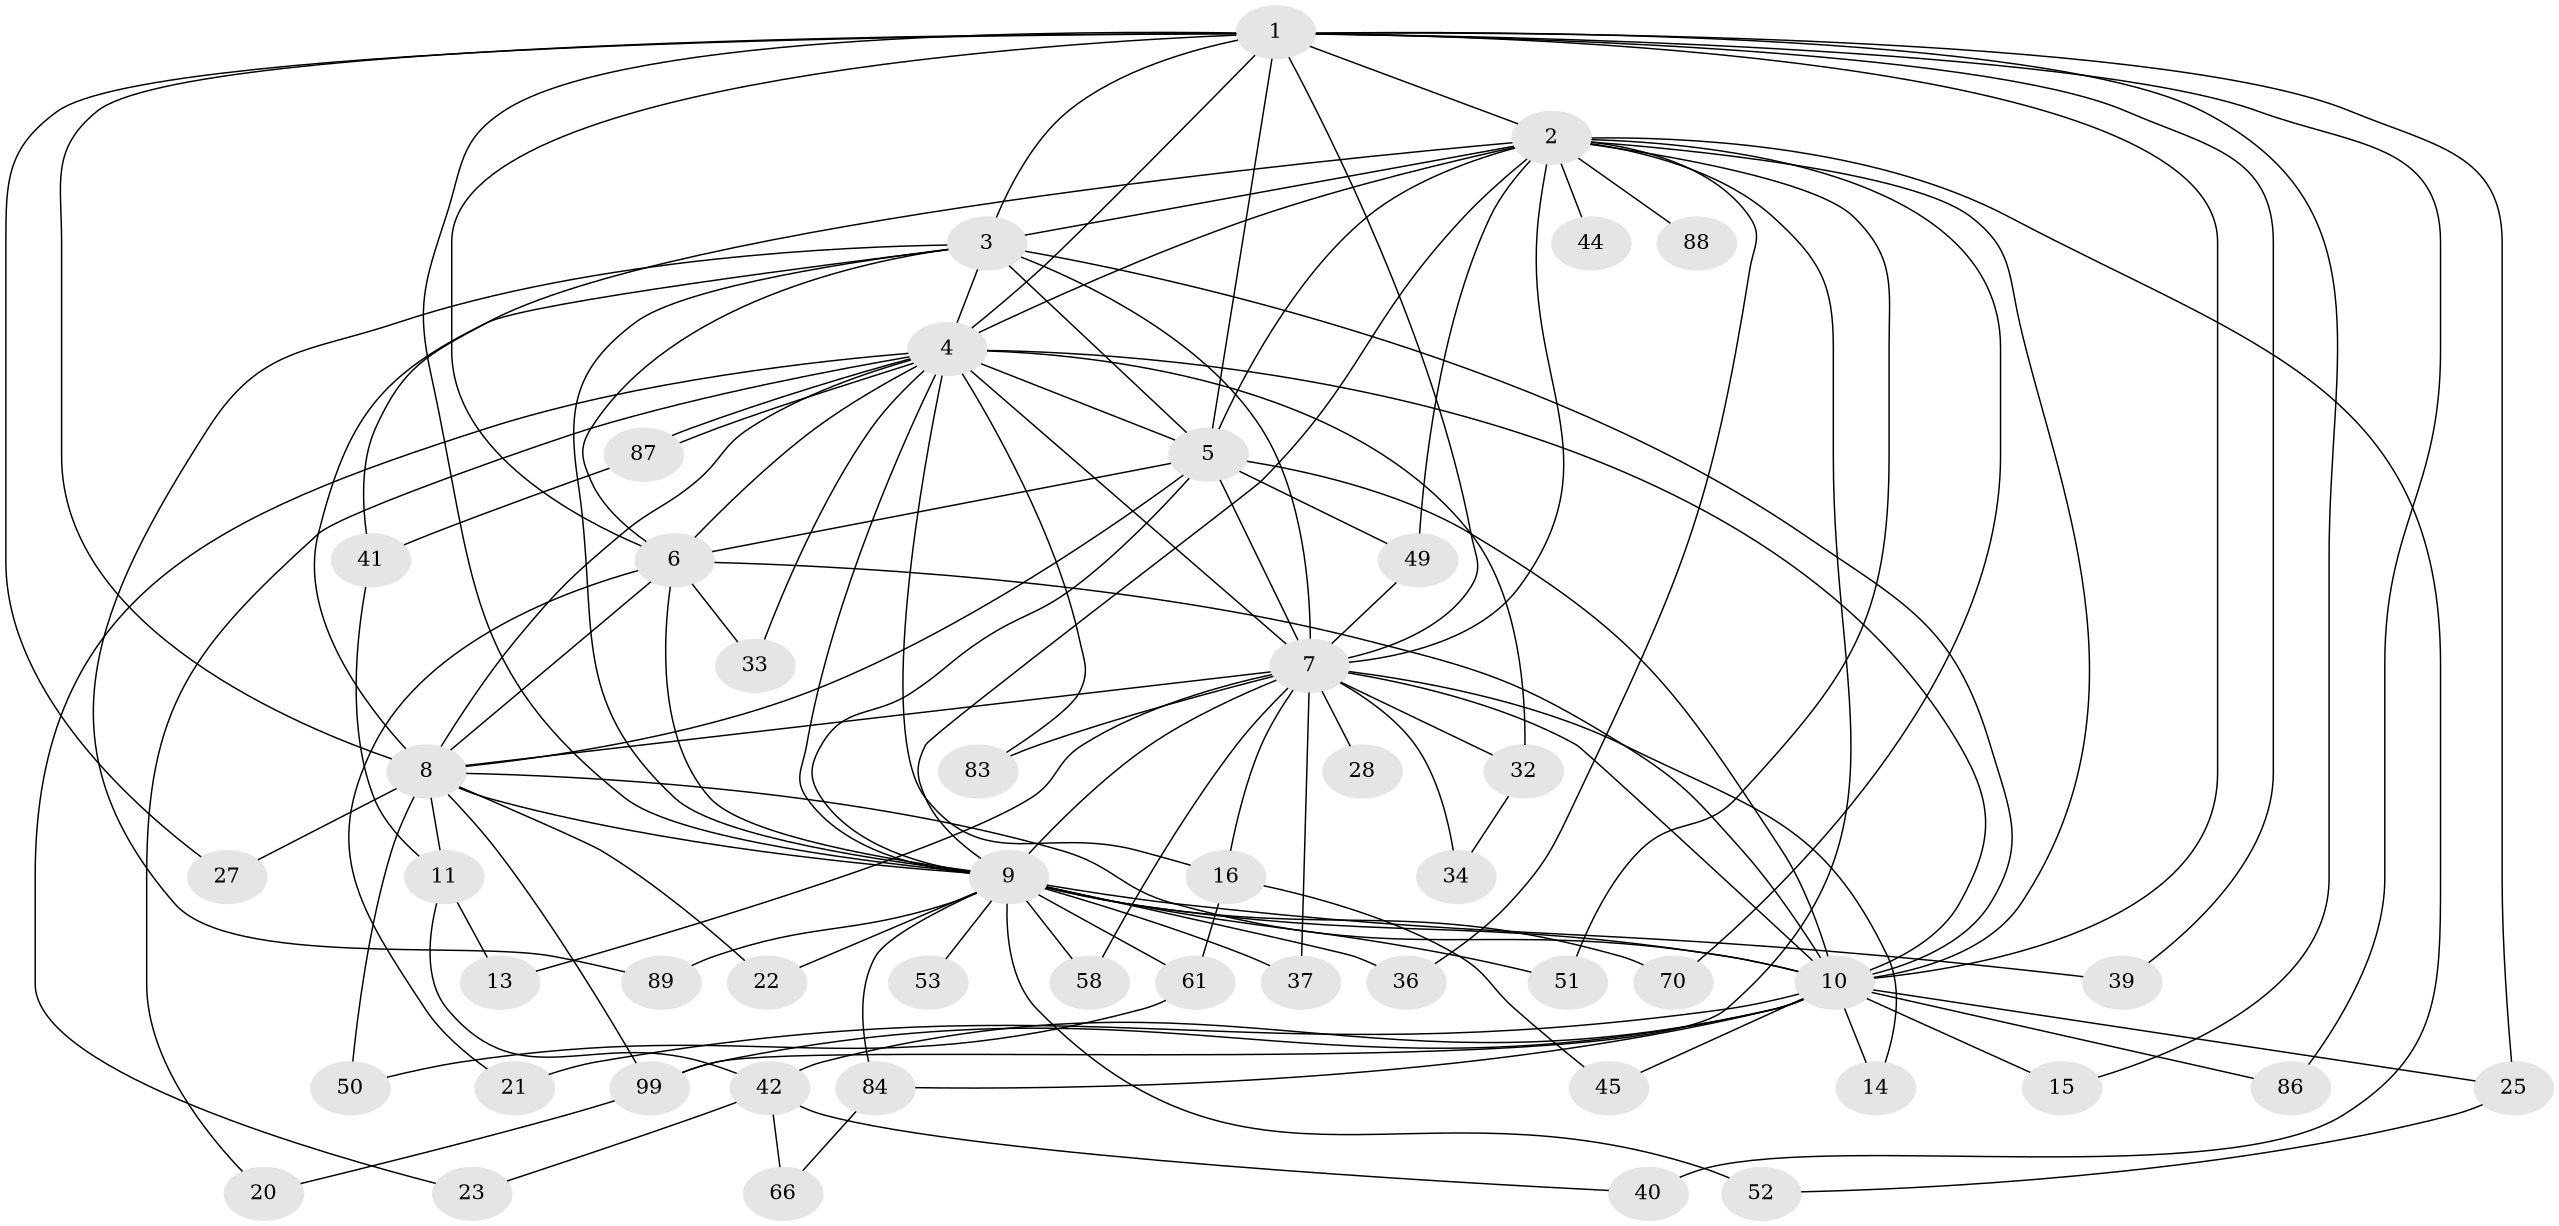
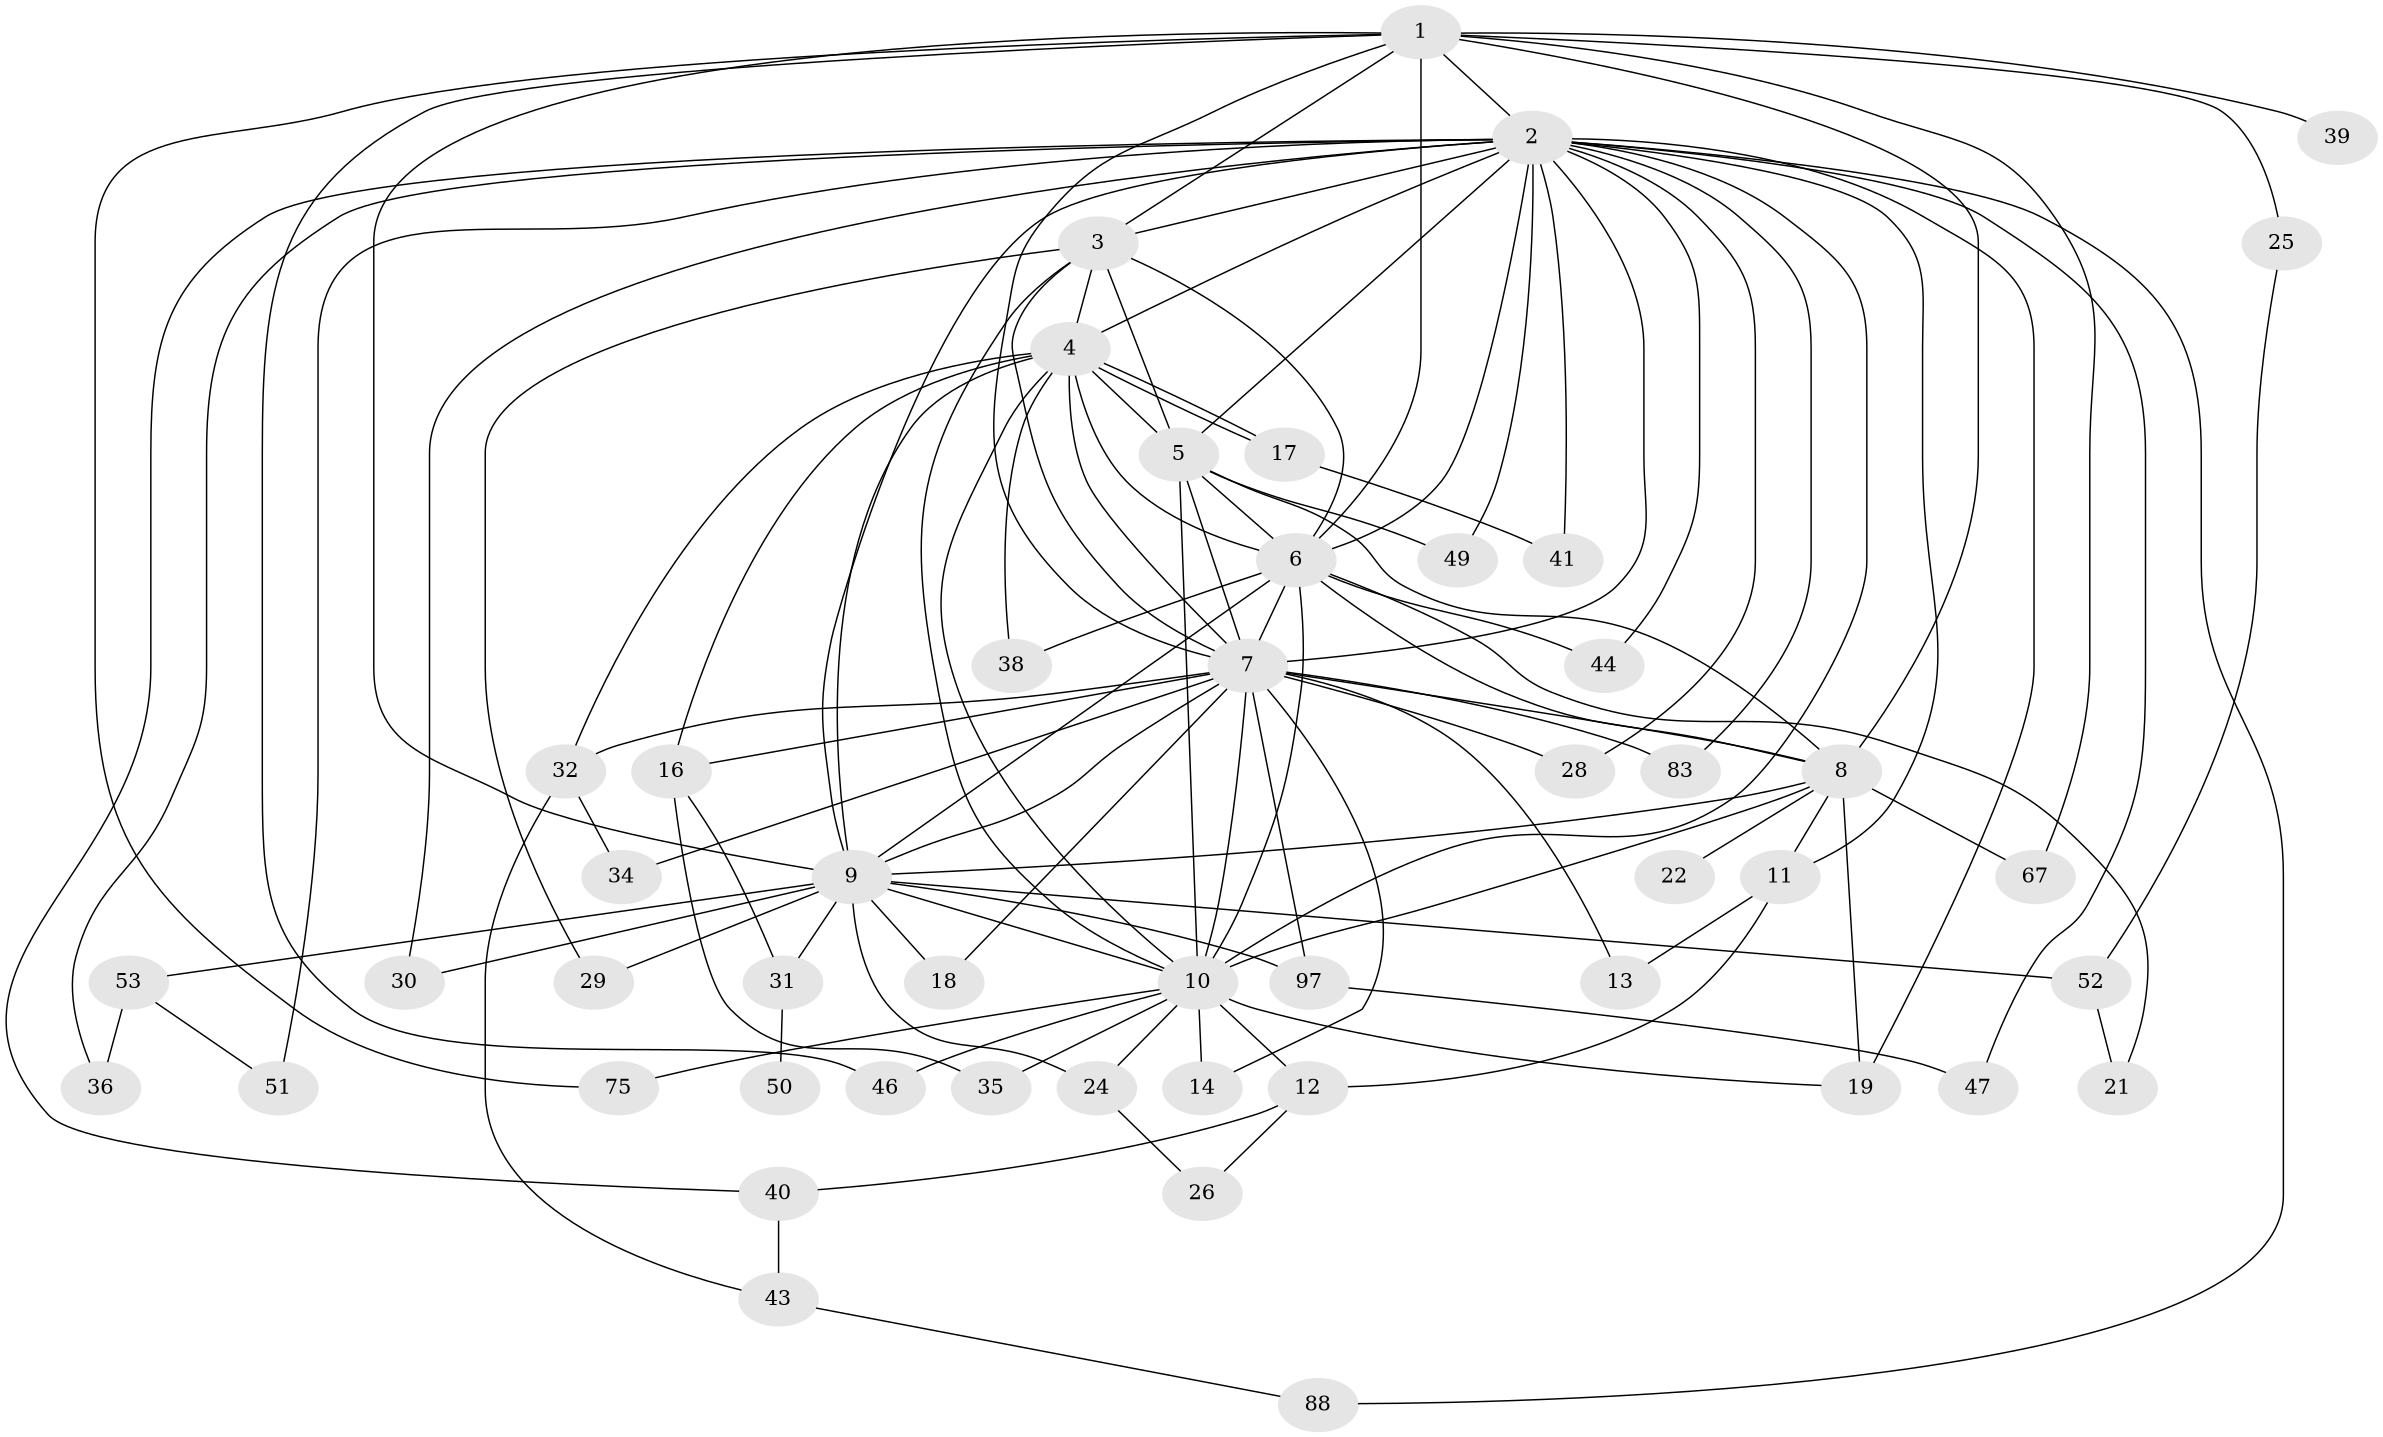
  graph {
    node [color=gray90 style=filled]
    1
    2
    3
    4
    5
    6
    7
    8
    9
    10
-   15
+   15 [label=75]
    25
-   27
+   27 [label=67]
    39
-   46 [label=86]
+   46
    11
    28
-   30 [label=70]
+   30
    36
    40
    41
    44
+   47
    n24 [label=88]
    49
    51
-   19 [label=99]
-   29 [label=89]
+   19
+   29
    16
-   17 [label=87]
-   20
-   23
+   17
    32
    n34 [label=83]
-   38 [label=33]
+   38
    21
    13
    14
-   18 [label=58]
+   18
    34
-   37
+   37 [label=97]
    22
    50
-   24 [label=84]
-   31 [label=61]
+   24
+   31
    52
    53
-   12 [label=42]
-   45
-   26 [label=66]
+   12
+   45 [label=35]
+   43
+   26
    1 -- 2
    1 -- 3
-   1 -- 4
-   1 -- 5
    1 -- 6
    1 -- 7
    1 -- 8
    1 -- 9
-   1 -- 10
    1 -- 15
    1 -- 25
    1 -- 27
    1 -- 39
    1 -- 46
    2 -- 3
    2 -- 4
    2 -- 5
+   2 -- 6
    2 -- 7
    2 -- 9
    2 -- 10
-   41 -- 11
+   2 -- 11
+   2 -- 28
    2 -- 30
    2 -- 36
    2 -- 40
    2 -- 41
    2 -- 44
+   2 -- 47
    2 -- n24
    2 -- 49
    2 -- 51
    2 -- 19
    3 -- 4
    3 -- 5
    3 -- 6
    3 -- 7
-   3 -- 8
-   3 -- 9
    3 -- 10
    3 -- 29
    4 -- 5
    4 -- 6
    4 -- 7
-   4 -- 8
    4 -- 9
    4 -- 10
    4 -- 16
    4 -- 17
    4 -- 17
-   4 -- 20
-   4 -- 23
    4 -- 32
-   4 -- n34
+   2 -- n34
    4 -- 38
    5 -- 6
    5 -- 7
    5 -- 8
-   5 -- 9
    5 -- 10
    5 -- 49
-   49 -- 7
+   6 -- 7
    6 -- 8
    6 -- 9
    6 -- 10
+   6 -- 44
    6 -- 38
    6 -- 21
    7 -- 8
    7 -- 9
    7 -- 10
    7 -- 28
    7 -- 16
    7 -- 32
    7 -- n34
    7 -- 13
    7 -- 14
    7 -- 18
    7 -- 34
    7 -- 37
    8 -- 9
    8 -- 10
    8 -- 27
    8 -- 11
    8 -- 19
    8 -- 22
-   8 -- 50
    9 -- 10
-   9 -- 39
    9 -- 30
-   9 -- 36
-   9 -- 51
+   53 -- 36
+   53 -- 51
    9 -- 29
    9 -- 18
    9 -- 37
-   9 -- 22
    9 -- 24
    9 -- 31
    9 -- 52
    9 -- 53
    10 -- 15
-   10 -- 25
    10 -- 46
    10 -- 19
-   10 -- 21
+   52 -- 21
    10 -- 14
    10 -- 24
    10 -- 12
    10 -- 45
    25 -- 52
    11 -- 13
    11 -- 12
-   19 -- 20
+   40 -- 43
    16 -- 31
    16 -- 45
    17 -- 41
    32 -- 34
+   32 -- 43
+   37 -- 47
    24 -- 26
    31 -- 50
    12 -- 40
-   12 -- 23
    12 -- 26
+   43 -- n24
  }
